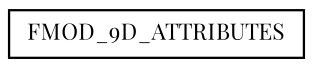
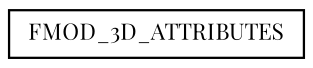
  digraph {
    rankdir=LR
    fontname="Playfair Display"
-   n1 [color=black fillcolor=white fontname="Playfair Display" fontsize=10 height=0.2 label=FMOD_9D_ATTRIBUTES shape=record style=filled width=0.4]
+   n1 [color=black fillcolor=white fontname="Playfair Display" fontsize=10 height=0.2 label=FMOD_3D_ATTRIBUTES shape=record style=filled width=0.4]
  }
